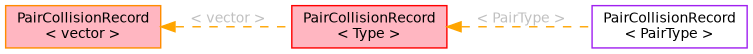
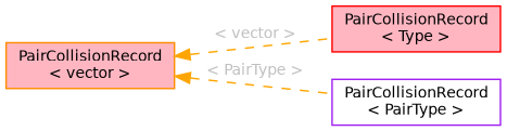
  digraph {
    rankdir=LR
    node [fillcolor=lightpink fontname=Helvetica fontsize=10 shape=box style=filled]
    edge [color=orange dir=back fontcolor=grey fontname=Helvetica fontsize=10 labelfontname=Helvetica labelfontsize=10 style=dashed]
    n1 [color=red fontcolor=black height=0.2 label="PairCollisionRecord\l\< Type \>" width=0.4]
    n2 [color=purple fillcolor=white height=0.2 label="PairCollisionRecord\l\< PairType \>" width=0.4]
    n3 [color=darkorange height=0.2 label="PairCollisionRecord\l\< vector \>" width=0.4]
-   n1 -> n2 [label=" \< PairType \>"]
+   n3 -> n2 [label=" \< PairType \>"]
    n3 -> n1 [label=" \< vector \>"]
  }
